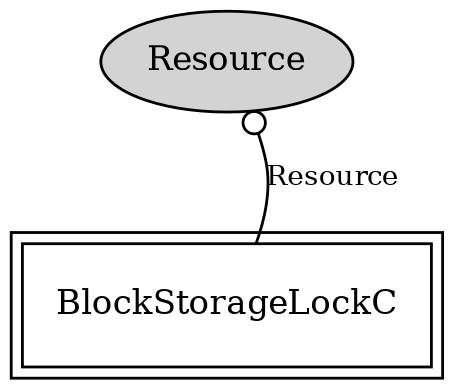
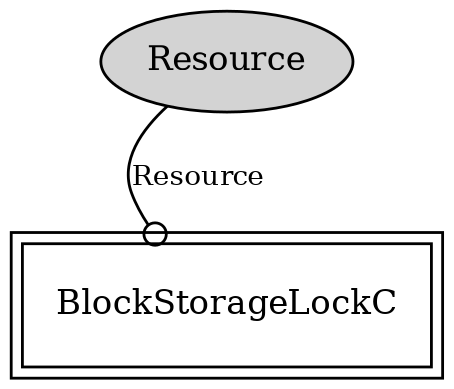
  digraph {
    fontname="DejaVu Serif"
    node [fontsize=12 fontname="DejaVu Serif"]
    n1 [label=Resource shape=ellipse style=filled]
    BlockStorageLockC [peripheries=2 shape=box]
-   BlockStorageLockC -> n1 [fontsize=10 label=Resource arrowhead=odot fontname="DejaVu Serif"]
+   n1 -> BlockStorageLockC [fontsize=10 label=Resource arrowhead=odot fontname="DejaVu Serif"]
  }
